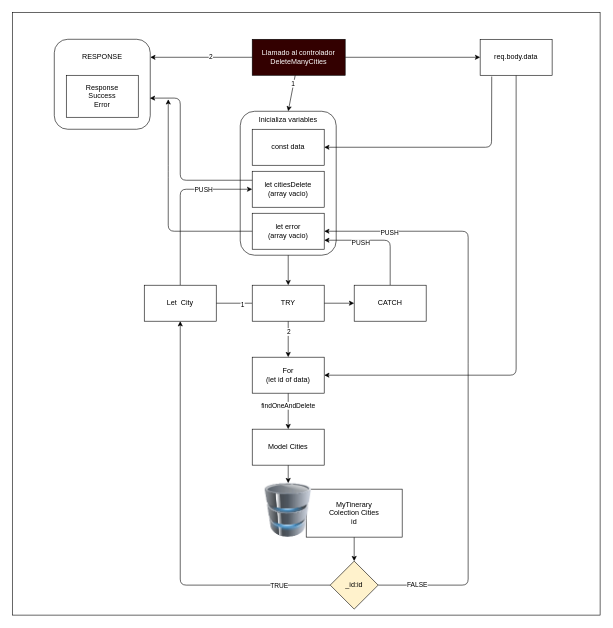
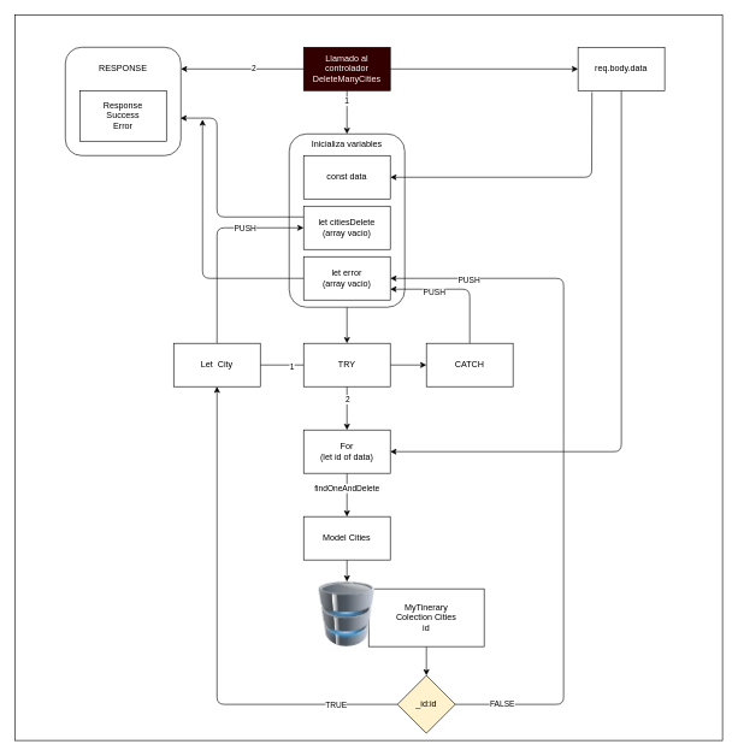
  <mxCell id="0" />
  <mxCell id="1" parent="0" />
  <mxCell id="2" value="" style="rounded=0;whiteSpace=wrap;html=1;" parent="1" vertex="1"><mxGeometry x="20" y="20" width="980" height="1005" as="geometry" /></mxCell>
  <mxCell id="3" style="edgeStyle=none;html=1;entryX=0.5;entryY=0;entryDx=0;entryDy=0;" parent="1" source="8" target="16" edge="1"><mxGeometry relative="1" as="geometry" /></mxCell>
  <mxCell id="4" value="1" style="edgeLabel;html=1;align=center;verticalAlign=middle;resizable=0;points=[];" parent="3" vertex="1" connectable="0"><mxGeometry x="-0.497" y="-1" relative="1" as="geometry"><mxPoint y="-1" as="offset" /></mxGeometry></mxCell>
  <mxCell id="5" style="edgeStyle=none;html=1;entryX=0;entryY=0.5;entryDx=0;entryDy=0;" parent="1" source="8" target="10" edge="1"><mxGeometry relative="1" as="geometry" /></mxCell>
  <mxCell id="6" style="edgeStyle=none;html=1;" parent="1" source="8" edge="1"><mxGeometry relative="1" as="geometry"><mxPoint x="250" y="95" as="targetPoint" /></mxGeometry></mxCell>
  <mxCell id="7" value="2" style="edgeLabel;html=1;align=center;verticalAlign=middle;resizable=0;points=[];" parent="6" vertex="1" connectable="0"><mxGeometry x="-0.186" y="-2" relative="1" as="geometry"><mxPoint x="-1" as="offset" /></mxGeometry></mxCell>
- <mxCell id="8" value="Llamado al controlador DeleteManyCities" style="rounded=0;whiteSpace=wrap;html=1;fillColor=#330000;fontColor=#ffffff;strokeColor=#000000;" parent="1" vertex="1"><mxGeometry x="420" y="65" width="155" height="60" as="geometry" /></mxCell>
+ <mxCell id="8" value="Llamado al controlador DeleteManyCities" style="rounded=0;whiteSpace=wrap;html=1;fillColor=#330000;fontColor=#ffffff;strokeColor=#000000;" parent="1" vertex="1"><mxGeometry x="420" y="65" width="120" height="60" as="geometry" /></mxCell>
  <mxCell id="9" style="edgeStyle=none;html=1;entryX=1;entryY=0.5;entryDx=0;entryDy=0;" parent="1" source="10" target="28" edge="1"><mxGeometry relative="1" as="geometry"><Array as="points"><mxPoint x="860" y="625" /></Array></mxGeometry></mxCell>
  <mxCell id="10" value="req.body.data" style="rounded=0;whiteSpace=wrap;html=1;" parent="1" vertex="1"><mxGeometry x="800" y="65" width="120" height="60" as="geometry" /></mxCell>
  <mxCell id="11" value="" style="group" parent="1" vertex="1" connectable="0"><mxGeometry x="400" y="185" width="160" height="240" as="geometry" /></mxCell>
  <mxCell id="12" value="" style="rounded=1;whiteSpace=wrap;html=1;" parent="11" vertex="1"><mxGeometry width="160" height="240" as="geometry" /></mxCell>
  <mxCell id="13" value="const data" style="rounded=0;whiteSpace=wrap;html=1;" parent="11" vertex="1"><mxGeometry x="20" y="30" width="120" height="60" as="geometry" /></mxCell>
  <mxCell id="14" value="let citiesDelete&lt;br&gt;(array vacio)" style="rounded=0;whiteSpace=wrap;html=1;" parent="11" vertex="1"><mxGeometry x="20" y="100" width="120" height="60" as="geometry" /></mxCell>
  <mxCell id="15" value="let error&lt;br&gt;(array vacio)" style="rounded=0;whiteSpace=wrap;html=1;" parent="11" vertex="1"><mxGeometry x="20" y="170" width="120" height="60" as="geometry" /></mxCell>
  <mxCell id="16" value="Inicializa variables" style="text;html=1;strokeColor=none;fillColor=none;align=center;verticalAlign=middle;whiteSpace=wrap;rounded=0;" parent="11" vertex="1"><mxGeometry x="10" width="140" height="30" as="geometry" /></mxCell>
  <mxCell id="17" style="edgeStyle=none;html=1;endArrow=none;" parent="1" source="22" target="25" edge="1"><mxGeometry relative="1" as="geometry" /></mxCell>
  <mxCell id="18" value="1" style="edgeLabel;html=1;align=center;verticalAlign=middle;resizable=0;points=[];" parent="17" vertex="1" connectable="0"><mxGeometry x="-0.417" y="1" relative="1" as="geometry"><mxPoint as="offset" /></mxGeometry></mxCell>
  <mxCell id="19" style="edgeStyle=none;html=1;entryX=0.5;entryY=0;entryDx=0;entryDy=0;" parent="1" source="22" target="28" edge="1"><mxGeometry relative="1" as="geometry" /></mxCell>
  <mxCell id="20" value="2" style="edgeLabel;html=1;align=center;verticalAlign=middle;resizable=0;points=[];" parent="19" vertex="1" connectable="0"><mxGeometry x="-0.439" relative="1" as="geometry"><mxPoint as="offset" /></mxGeometry></mxCell>
  <mxCell id="21" style="edgeStyle=none;html=1;" parent="1" source="22" target="39" edge="1"><mxGeometry relative="1" as="geometry" /></mxCell>
  <mxCell id="22" value="TRY" style="rounded=0;whiteSpace=wrap;html=1;" parent="1" vertex="1"><mxGeometry x="420" y="475" width="120" height="60" as="geometry" /></mxCell>
  <mxCell id="23" style="edgeStyle=none;html=1;entryX=0;entryY=0.5;entryDx=0;entryDy=0;" parent="1" source="25" target="14" edge="1"><mxGeometry relative="1" as="geometry"><Array as="points"><mxPoint x="300" y="315" /></Array></mxGeometry></mxCell>
  <mxCell id="24" value="PUSH" style="edgeLabel;html=1;align=center;verticalAlign=middle;resizable=0;points=[];" parent="23" vertex="1" connectable="0"><mxGeometry x="0.415" relative="1" as="geometry"><mxPoint as="offset" /></mxGeometry></mxCell>
  <mxCell id="25" value="Let&amp;nbsp; City" style="rounded=0;whiteSpace=wrap;html=1;" parent="1" vertex="1"><mxGeometry x="240" y="475" width="120" height="60" as="geometry" /></mxCell>
  <mxCell id="26" style="edgeStyle=none;html=1;entryX=0.5;entryY=0;entryDx=0;entryDy=0;" parent="1" source="28" target="30" edge="1"><mxGeometry relative="1" as="geometry" /></mxCell>
  <mxCell id="27" value="findOneAndDelete" style="edgeLabel;html=1;align=center;verticalAlign=middle;resizable=0;points=[];" parent="26" vertex="1" connectable="0"><mxGeometry x="-0.339" y="-1" relative="1" as="geometry"><mxPoint as="offset" /></mxGeometry></mxCell>
  <mxCell id="28" value="For&lt;br&gt;(let id of data)" style="rounded=0;whiteSpace=wrap;html=1;" parent="1" vertex="1"><mxGeometry x="420" y="595" width="120" height="60" as="geometry" /></mxCell>
  <mxCell id="29" style="edgeStyle=none;html=1;" parent="1" source="30" edge="1"><mxGeometry relative="1" as="geometry"><mxPoint x="480" y="805" as="targetPoint" /></mxGeometry></mxCell>
  <mxCell id="30" value="Model Cities" style="rounded=0;whiteSpace=wrap;html=1;" parent="1" vertex="1"><mxGeometry x="420" y="715" width="120" height="60" as="geometry" /></mxCell>
  <mxCell id="31" style="edgeStyle=none;html=1;entryX=0.5;entryY=1;entryDx=0;entryDy=0;" parent="1" source="36" target="25" edge="1"><mxGeometry relative="1" as="geometry"><Array as="points"><mxPoint x="300" y="975" /></Array></mxGeometry></mxCell>
  <mxCell id="32" value="TRUE" style="edgeLabel;html=1;align=center;verticalAlign=middle;resizable=0;points=[];" parent="31" vertex="1" connectable="0"><mxGeometry x="-0.751" y="1" relative="1" as="geometry"><mxPoint as="offset" /></mxGeometry></mxCell>
  <mxCell id="33" style="edgeStyle=none;html=1;entryX=1;entryY=0.5;entryDx=0;entryDy=0;" parent="1" source="36" target="15" edge="1"><mxGeometry relative="1" as="geometry"><Array as="points"><mxPoint x="780" y="975" /><mxPoint x="780" y="615" /><mxPoint x="780" y="385" /></Array></mxGeometry></mxCell>
  <mxCell id="34" value="PUSH" style="edgeLabel;html=1;align=center;verticalAlign=middle;resizable=0;points=[];" parent="33" vertex="1" connectable="0"><mxGeometry x="0.78" y="2" relative="1" as="geometry"><mxPoint as="offset" /></mxGeometry></mxCell>
  <mxCell id="35" value="FALSE" style="edgeLabel;html=1;align=center;verticalAlign=middle;resizable=0;points=[];" parent="33" vertex="1" connectable="0"><mxGeometry x="-0.87" y="2" relative="1" as="geometry"><mxPoint as="offset" /></mxGeometry></mxCell>
  <mxCell id="36" value="_id:id" style="rhombus;whiteSpace=wrap;html=1;fillColor=#fff2cc;" parent="1" vertex="1"><mxGeometry x="550" y="935" width="80" height="80" as="geometry" /></mxCell>
  <mxCell id="37" style="edgeStyle=none;html=1;entryX=0.5;entryY=0;entryDx=0;entryDy=0;" parent="1" source="12" target="22" edge="1"><mxGeometry relative="1" as="geometry" /></mxCell>
  <mxCell id="38" style="edgeStyle=none;html=1;entryX=1;entryY=0.75;entryDx=0;entryDy=0;" parent="1" source="39" target="15" edge="1"><mxGeometry relative="1" as="geometry"><mxPoint x="780" y="505" as="targetPoint" /><Array as="points"><mxPoint x="650" y="400" /></Array></mxGeometry></mxCell>
  <mxCell id="39" value="CATCH" style="rounded=0;whiteSpace=wrap;html=1;" parent="1" vertex="1"><mxGeometry x="590" y="475" width="120" height="60" as="geometry" /></mxCell>
  <mxCell id="40" value="" style="rounded=1;whiteSpace=wrap;html=1;" parent="1" vertex="1"><mxGeometry x="90" y="65" width="160" height="150" as="geometry" /></mxCell>
  <mxCell id="41" value="RESPONSE" style="text;html=1;strokeColor=none;fillColor=none;align=center;verticalAlign=middle;whiteSpace=wrap;rounded=0;" parent="1" vertex="1"><mxGeometry x="140" y="80" width="60" height="30" as="geometry" /></mxCell>
  <mxCell id="42" value="Response&lt;br&gt;Success&lt;br&gt;Error" style="rounded=0;whiteSpace=wrap;html=1;" parent="1" vertex="1"><mxGeometry x="110" y="125" width="120" height="70" as="geometry" /></mxCell>
  <mxCell id="43" style="edgeStyle=none;html=1;entryX=0.996;entryY=0.654;entryDx=0;entryDy=0;entryPerimeter=0;exitX=0;exitY=0.25;exitDx=0;exitDy=0;" parent="1" source="14" target="40" edge="1"><mxGeometry relative="1" as="geometry"><Array as="points"><mxPoint x="300" y="300" /><mxPoint x="300" y="163" /></Array></mxGeometry></mxCell>
  <mxCell id="44" style="edgeStyle=none;html=1;" parent="1" source="15" edge="1"><mxGeometry relative="1" as="geometry"><mxPoint x="280" y="165" as="targetPoint" /><Array as="points"><mxPoint x="280" y="385" /><mxPoint x="280" y="285" /></Array></mxGeometry></mxCell>
  <mxCell id="45" style="edgeStyle=none;html=1;entryX=0.5;entryY=0;entryDx=0;entryDy=0;" parent="1" source="46" target="36" edge="1"><mxGeometry relative="1" as="geometry" /></mxCell>
  <mxCell id="46" value="MyTinerary&lt;br&gt;Colection Cities&lt;br&gt;id" style="rounded=0;whiteSpace=wrap;html=1;" parent="1" vertex="1"><mxGeometry x="510" y="815" width="160" height="80" as="geometry" /></mxCell>
  <mxCell id="47" style="edgeStyle=none;html=1;entryX=1;entryY=0.5;entryDx=0;entryDy=0;exitX=0.161;exitY=1.034;exitDx=0;exitDy=0;exitPerimeter=0;" parent="1" source="10" target="13" edge="1"><mxGeometry relative="1" as="geometry"><Array as="points"><mxPoint x="819" y="245" /></Array></mxGeometry></mxCell>
  <mxCell id="48" value="PUSH" style="edgeLabel;html=1;align=center;verticalAlign=middle;resizable=0;points=[];" parent="1" vertex="1" connectable="0"><mxGeometry x="658.235" y="397" as="geometry"><mxPoint x="-58" y="7" as="offset" /></mxGeometry></mxCell>
  <mxCell id="49" value="" style="image;html=1;image=img/lib/clip_art/computers/Database_128x128.png" vertex="1" parent="1"><mxGeometry x="440" y="805" width="80" height="90" as="geometry" /></mxCell>
